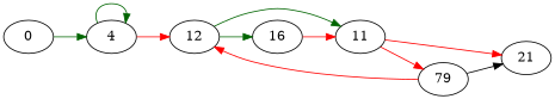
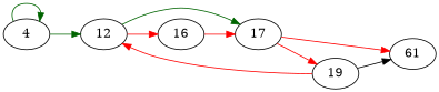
  strict digraph {
    rankdir=LR
    edge [color=red cond=true]
-   0 [entry=true]
    4
    12
-   17 [label=11]
+   17
    16
-   21
-   19 [label=79]
-   0 -> 4 [color=darkgreen]
+   21 [label=61]
+   19
    4 -> 4 [color=darkgreen]
-   4 -> 12 [cond=false]
+   4 -> 12 [color=darkgreen cond=false]
    12 -> 17 [color=darkgreen]
-   12 -> 16 [color=darkgreen cond=false]
+   12 -> 16 [cond=false]
    17 -> 21
    17 -> 19 [cond=false]
    16 -> 17 [cond=""]
    19 -> 12 [cond=false]
    19 -> 21 [color="" cond=""]
  }
